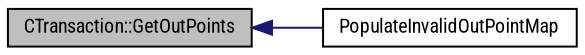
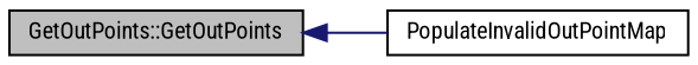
  digraph {
    rankdir=LR
    fontname="Roboto Condensed"
    node [color=black fontname="Roboto Condensed" fontsize=10 shape=record style=filled]
-   n1 [fillcolor=grey75 fontcolor=black height=0.2 label="CTransaction::GetOutPoints" width=0.4]
+   n1 [fillcolor=grey75 fontcolor=black height=0.2 label="GetOutPoints::GetOutPoints" width=0.4]
    n2 [fillcolor=white height=0.2 label=PopulateInvalidOutPointMap width=0.4]
    n1 -> n2 [color=midnightblue dir=back fontname="Roboto Condensed" fontsize=10 labelfontname=Helvetica labelfontsize=10 style=solid]
  }
